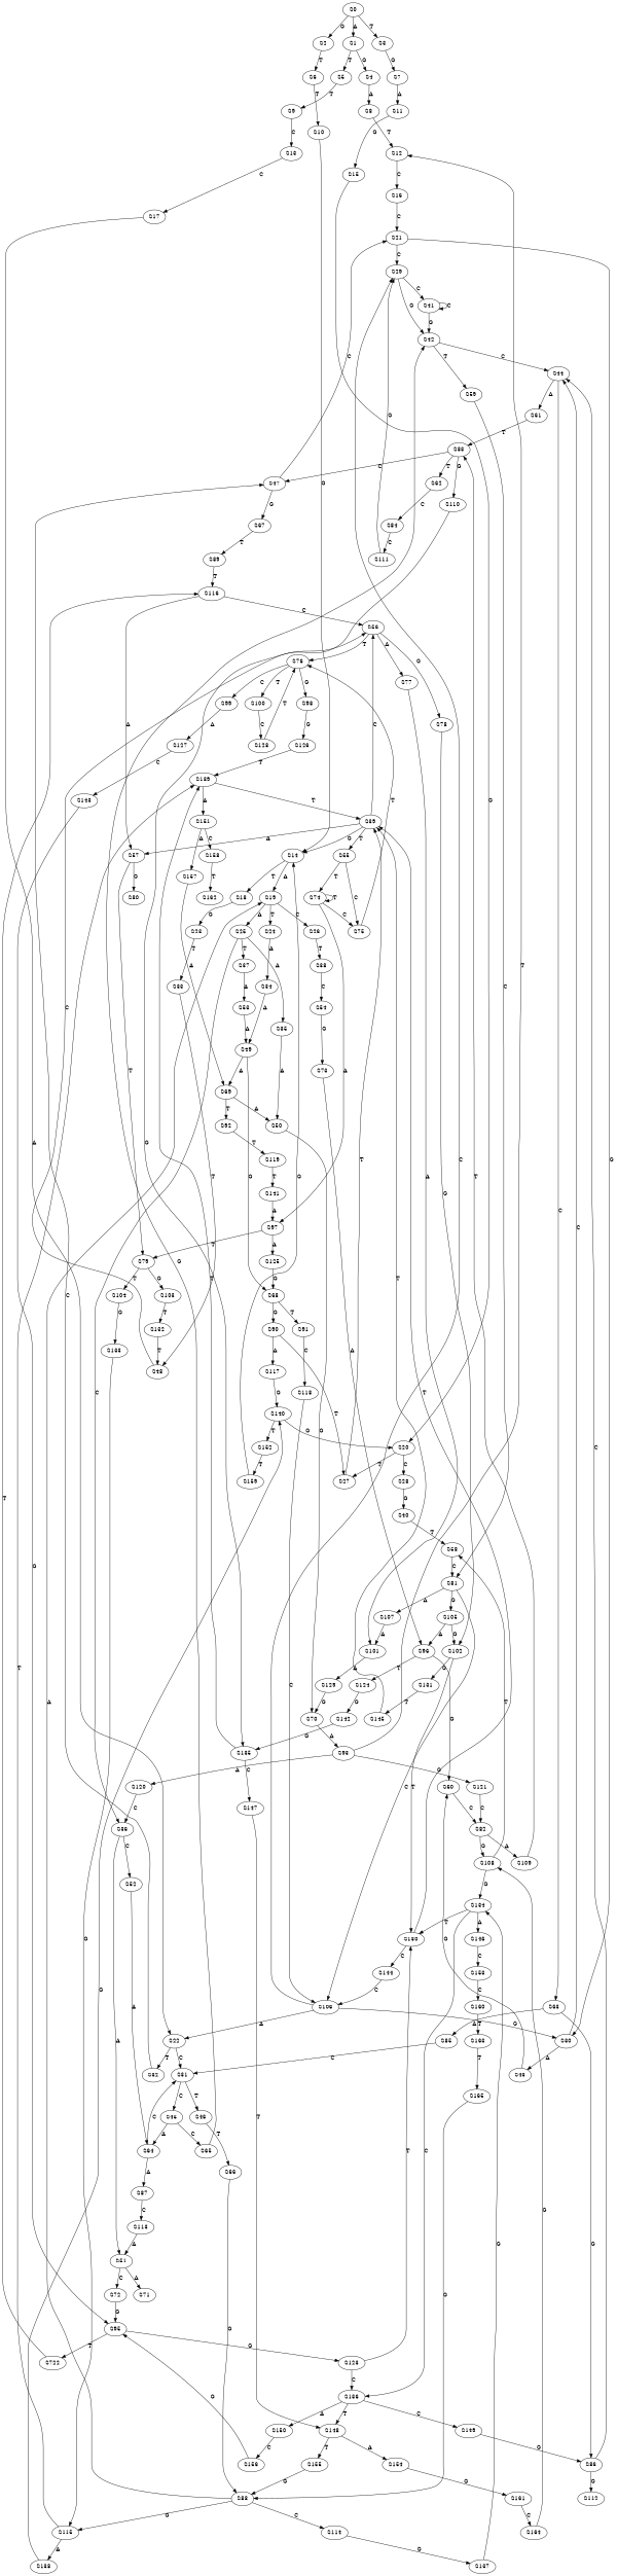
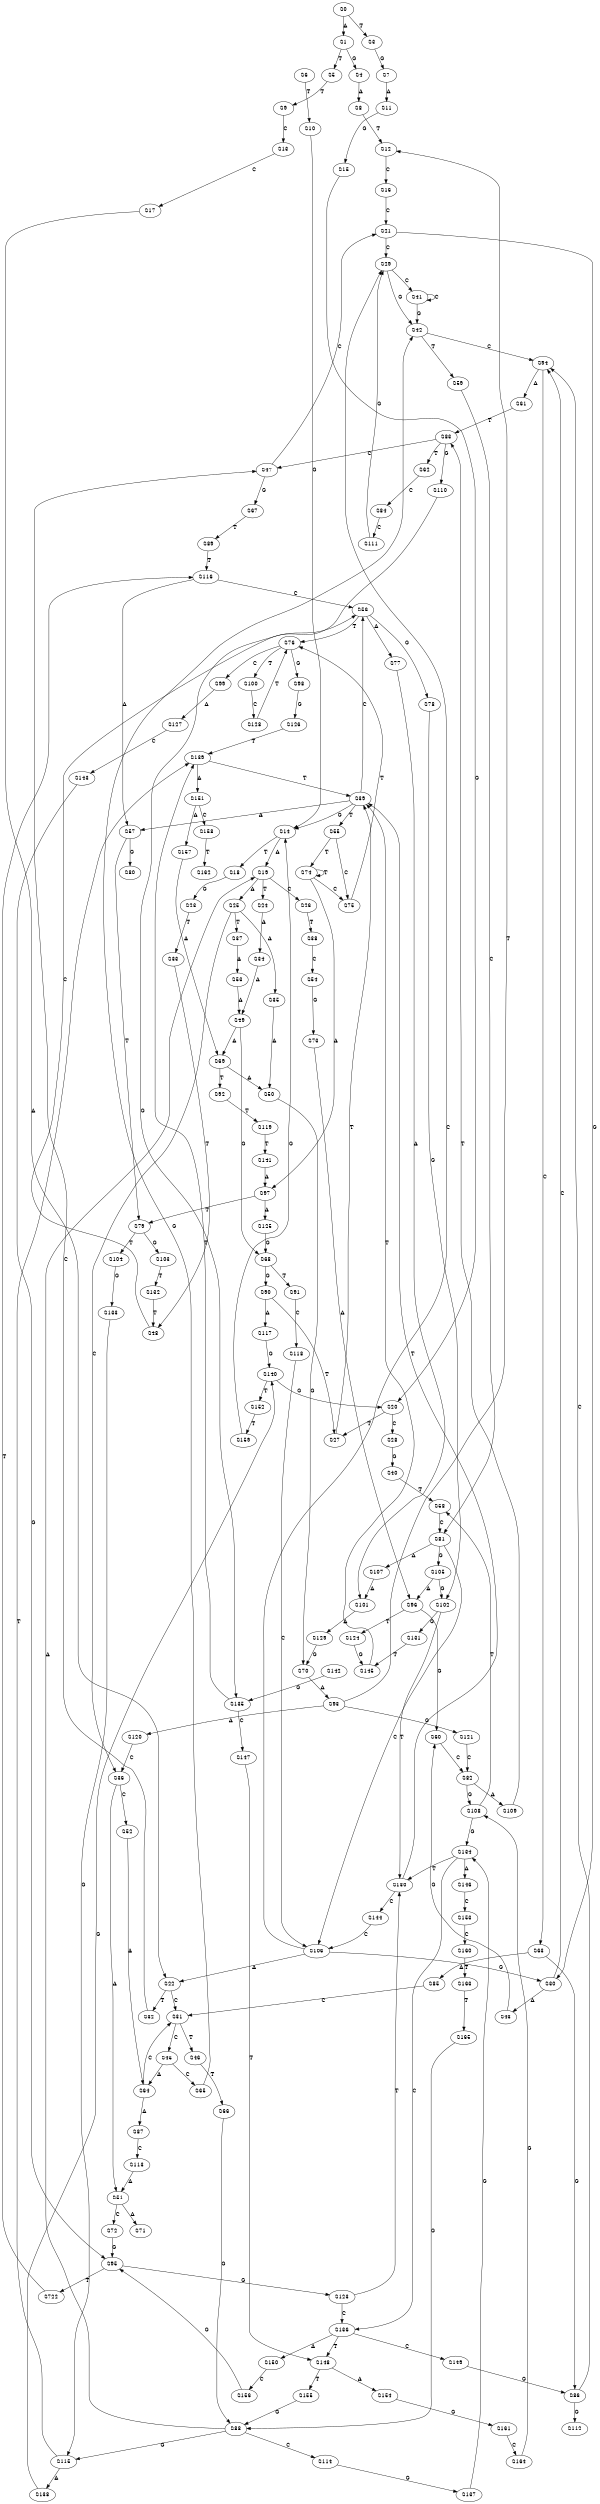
  strict digraph {
    S0
    S1
-   S2
    S3
    S4
    S5
    S6
    S7
    S8
    S9
    S10
    S11
    S12
    S13
    S14
    S15
    S16
    S17
    S18
    S19
    S20
    S21
    S22
    S23
    S24
    S25
    S26
    S27
    S28
    S29
    S30
    S31
    S32
    S33
    S34
    S35
    S36
    S37
    S38
    S39
    S40
    S41
    S42
    S43
-   S44
+   S44 [label=S94]
    S45
    S46
    S47
    S48
    S49
    S50
    S51
    S52
    S53
    S54
    S55
    S56
    S57
    S58
    S59
    S60
    S61
    S63
    S64
    S65
    S66
    S67
    S68
    S69
    S70
    S71
    S72
    S73
    S74
    S75
    S76
    S77
    S78
    S79
    S80
    S81
    S82
    S83
    S62
    S84
    S85
    S86
    S87
    S88
    S89
    S90
    S91
    S92
    S93
    S95
    S96
    S97
    S98
    S99
    S100
    S101
    S102
    S103
    S104
    S105
    S106
    S107
    S108
    S109
    S110
    S111
    S112
    S113
    S114
    S115
    S116
    S117
    S118
    S119
    S120
    S121
    n122 [label=S722]
    S123
    S124
    S125
    S126
    S127
    S128
    S129
    S130
    S131
    S132
    S133
    S134
    S135
    S137
    S138
    S139
    S140
    S141
    S136
    S142
    S143
    S144
    S145
    S146
    S147
    S148
    S149
    S150
    S151
    S152
    S153
    S154
    S155
    S156
    S157
    S158
    S159
    S160
    S161
    S162
    S163
    S164
    S165
    S0 -> S1 [label=A]
-   S0 -> S2 [label=G]
    S0 -> S3 [label=T]
    S1 -> S4 [label=G]
    S1 -> S5 [label=T]
-   S2 -> S6 [label=T]
    S3 -> S7 [label=G]
    S4 -> S8 [label=A]
    S5 -> S9 [label=T]
    S6 -> S10 [label=T]
    S7 -> S11 [label=A]
    S8 -> S12 [label=T]
    S9 -> S13 [label=C]
    S10 -> S14 [label=G]
    S11 -> S15 [label=G]
    S12 -> S16 [label=C]
    S13 -> S17 [label=C]
    S14 -> S18 [label=T]
    S14 -> S19 [label=A]
    S15 -> S20 [label=G]
    S16 -> S21 [label=C]
    S17 -> S22 [label=A]
    S18 -> S23 [label=G]
    S19 -> S24 [label=T]
    S19 -> S25 [label=A]
    S19 -> S26 [label=C]
    S20 -> S27 [label=T]
    S20 -> S28 [label=C]
    S21 -> S29 [label=C]
    S21 -> S30 [label=G]
    S22 -> S31 [label=C]
    S22 -> S32 [label=T]
    S23 -> S33 [label=T]
    S24 -> S34 [label=A]
    S25 -> S35 [label=A]
    S25 -> S36 [label=C]
    S25 -> S37 [label=T]
    S26 -> S38 [label=T]
    S27 -> S39 [label=T]
    S28 -> S40 [label=G]
    S29 -> S41 [label=C]
    S29 -> S42 [label=G]
    S30 -> S43 [label=A]
    S30 -> S44 [label=C]
    S31 -> S45 [label=C]
    S31 -> S46 [label=T]
    S32 -> S47 [label=C]
    S33 -> S48 [label=T]
    S34 -> S49 [label=A]
    S35 -> S50 [label=A]
    S36 -> S51 [label=A]
    S36 -> S52 [label=C]
    S37 -> S53 [label=A]
    S38 -> S54 [label=C]
    S39 -> S14 [label=G]
    S39 -> S55 [label=T]
    S39 -> S56 [label=C]
    S39 -> S57 [label=A]
    S40 -> S58 [label=T]
    S41 -> S41 [label=C]
    S41 -> S42 [label=G]
    S42 -> S44 [label=C]
    S42 -> S59 [label=T]
    S43 -> S60 [label=G]
    S44 -> S61 [label=A]
    S44 -> S63 [label=C]
    S45 -> S64 [label=A]
    S45 -> S65 [label=C]
    S46 -> S66 [label=T]
    S47 -> S21 [label=C]
    S47 -> S67 [label=G]
    S48 -> S56 [label=C]
    S49 -> S68 [label=G]
    S49 -> S69 [label=A]
    S50 -> S70 [label=G]
    S51 -> S71 [label=A]
    S51 -> S72 [label=C]
    S52 -> S64 [label=A]
    S53 -> S49 [label=A]
    S54 -> S73 [label=G]
    S55 -> S74 [label=T]
    S55 -> S75 [label=C]
    S56 -> S76 [label=T]
    S56 -> S77 [label=A]
    S56 -> S78 [label=G]
    S57 -> S79 [label=T]
    S57 -> S80 [label=G]
    S58 -> S81 [label=C]
    S59 -> S81 [label=C]
    S60 -> S82 [label=C]
    S61 -> S83 [label=T]
    S63 -> S85 [label=A]
    S63 -> S86 [label=G]
    S64 -> S31 [label=C]
    S64 -> S87 [label=A]
    S65 -> S42 [label=G]
    S66 -> S88 [label=G]
    S67 -> S89 [label=T]
    S68 -> S90 [label=G]
    S68 -> S91 [label=T]
    S69 -> S50 [label=A]
    S69 -> S92 [label=T]
    S70 -> S93 [label=A]
    S72 -> S95 [label=G]
    S73 -> S96 [label=A]
    S74 -> S74 [label=T]
    S74 -> S75 [label=C]
    S74 -> S97 [label=A]
    S75 -> S76 [label=T]
    S76 -> S98 [label=G]
    S76 -> S99 [label=C]
    S76 -> S100 [label=T]
    S77 -> S101 [label=A]
    S78 -> S102 [label=G]
    S79 -> S103 [label=G]
    S79 -> S104 [label=T]
    S81 -> S105 [label=G]
    S81 -> S106 [label=C]
    S81 -> S107 [label=A]
    S82 -> S108 [label=G]
    S82 -> S109 [label=A]
    S83 -> S47 [label=C]
    S83 -> S62 [label=T]
    S83 -> S110 [label=G]
    S62 -> S84 [label=C]
    S84 -> S111 [label=C]
    S85 -> S31 [label=C]
    S86 -> S44 [label=C]
    S86 -> S112 [label=G]
    S87 -> S113 [label=C]
    S88 -> S19 [label=A]
    S88 -> S114 [label=C]
    S88 -> S115 [label=G]
    S89 -> S116 [label=T]
    S90 -> S27 [label=T]
    S90 -> S117 [label=A]
    S91 -> S118 [label=C]
    S92 -> S119 [label=T]
    S93 -> S12 [label=T]
    S93 -> S120 [label=A]
    S93 -> S121 [label=G]
    S95 -> n122 [label=T]
    S95 -> S123 [label=G]
    S96 -> S60 [label=G]
    S96 -> S124 [label=T]
    S97 -> S79 [label=T]
    S97 -> S125 [label=A]
    S98 -> S126 [label=G]
    S99 -> S127 [label=A]
    S100 -> S128 [label=C]
    S101 -> S129 [label=A]
    S102 -> S130 [label=T]
    S102 -> S131 [label=G]
    S103 -> S132 [label=T]
    S104 -> S133 [label=G]
    S105 -> S96 [label=A]
    S105 -> S102 [label=G]
    S106 -> S22 [label=A]
    S106 -> S29 [label=C]
    S106 -> S30 [label=G]
    S107 -> S101 [label=A]
    S108 -> S58 [label=T]
    S108 -> S134 [label=G]
    S109 -> S83 [label=T]
    S110 -> S135 [label=G]
    S111 -> S29 [label=G]
    S113 -> S51 [label=A]
    S114 -> S137 [label=G]
    S115 -> S138 [label=A]
    S115 -> S139 [label=T]
    S116 -> S56 [label=C]
    S116 -> S57 [label=A]
    S117 -> S140 [label=G]
    S118 -> S106 [label=C]
    S119 -> S141 [label=T]
    S120 -> S36 [label=C]
    S121 -> S82 [label=C]
    n122 -> S116 [label=T]
    S123 -> S130 [label=T]
    S123 -> S136 [label=C]
-   S124 -> S142 [label=G]
+   S124 -> S145 [label=G]
    S125 -> S68 [label=G]
    S126 -> S139 [label=T]
    S127 -> S143 [label=C]
    S128 -> S76 [label=T]
    S129 -> S70 [label=G]
    S130 -> S39 [label=T]
    S130 -> S144 [label=C]
    S131 -> S145 [label=T]
    S132 -> S48 [label=T]
    S133 -> S115 [label=G]
    S134 -> S130 [label=T]
    S134 -> S136 [label=C]
    S134 -> S146 [label=A]
    S135 -> S139 [label=T]
    S135 -> S147 [label=C]
    S137 -> S134 [label=G]
    S138 -> S140 [label=G]
    S139 -> S39 [label=T]
    S139 -> S151 [label=A]
    S140 -> S20 [label=G]
    S140 -> S152 [label=T]
    S141 -> S97 [label=A]
    S136 -> S148 [label=T]
    S136 -> S149 [label=C]
    S136 -> S150 [label=A]
    S142 -> S135 [label=G]
    S143 -> S95 [label=G]
    S144 -> S106 [label=C]
    S145 -> S39 [label=T]
    S146 -> S153 [label=C]
    S147 -> S148 [label=T]
    S148 -> S154 [label=A]
    S148 -> S155 [label=T]
    S149 -> S86 [label=G]
    S150 -> S156 [label=C]
    S151 -> S157 [label=A]
    S151 -> S158 [label=C]
    S152 -> S159 [label=T]
    S153 -> S160 [label=C]
    S154 -> S161 [label=G]
    S155 -> S88 [label=G]
    S156 -> S95 [label=G]
    S157 -> S69 [label=A]
    S158 -> S162 [label=T]
    S159 -> S14 [label=G]
    S160 -> S163 [label=T]
    S161 -> S164 [label=C]
    S163 -> S165 [label=T]
    S164 -> S108 [label=G]
    S165 -> S88 [label=G]
  }
